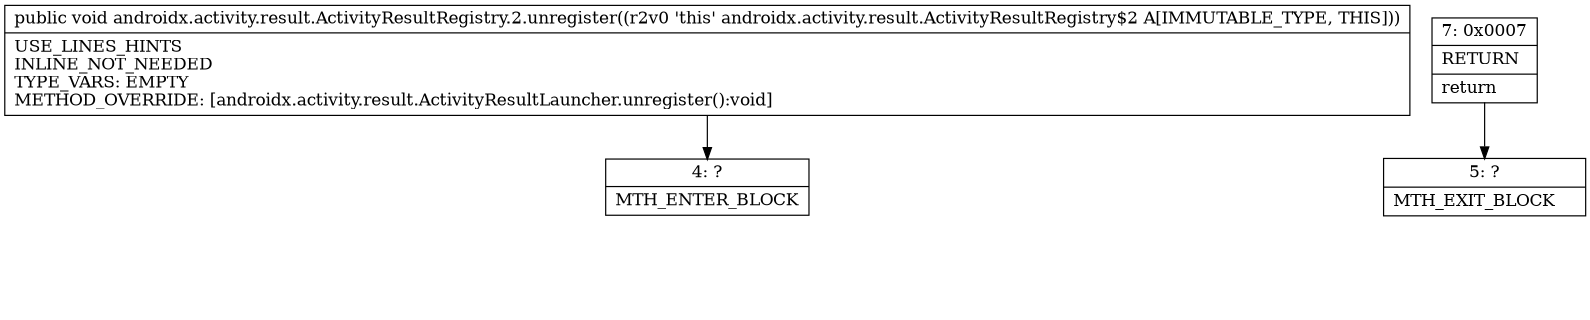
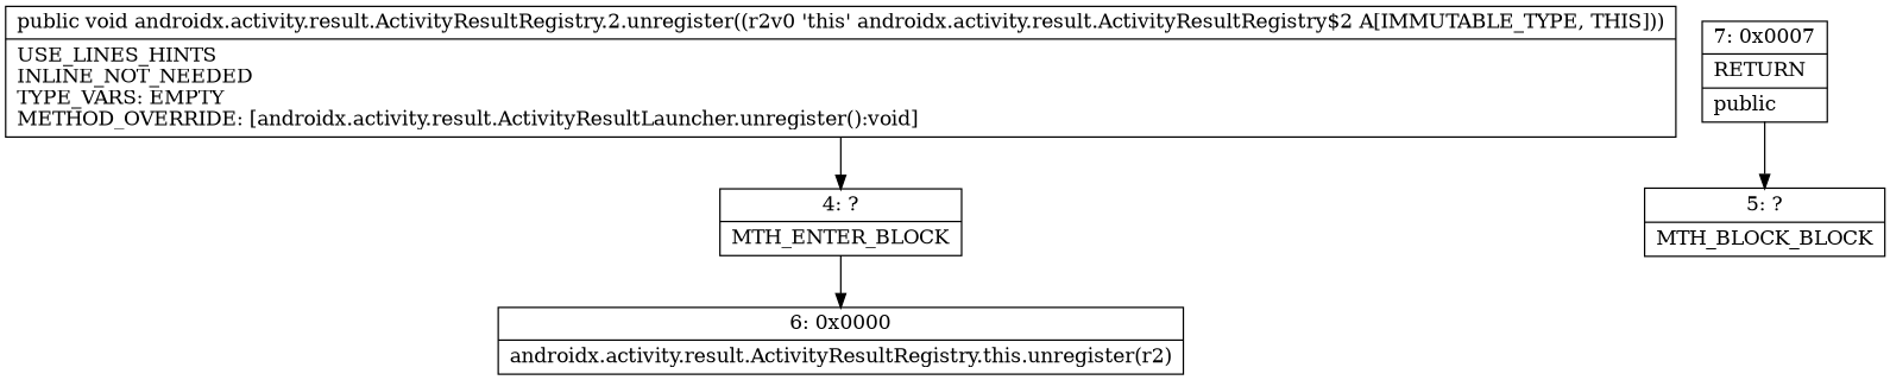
  digraph {
    node [shape=record]
    n1 [label="{4\:\ ?|MTH_ENTER_BLOCK\l}"]
-   n3 [label="{7\:\ 0x0007|RETURN\l|return\l}"]
-   n4 [label="{5\:\ ?|MTH_EXIT_BLOCK\l}"]
+   n2 [label="{6\:\ 0x0000|androidx.activity.result.ActivityResultRegistry.this.unregister(r2)\l}"]
+   n3 [label="{7\:\ 0x0007|RETURN\l|public\l}"]
+   n4 [label="{5\:\ ?|MTH_BLOCK_BLOCK\l}"]
    n5 [label="{public void androidx.activity.result.ActivityResultRegistry.2.unregister((r2v0 'this' androidx.activity.result.ActivityResultRegistry$2 A[IMMUTABLE_TYPE, THIS]))  | USE_LINES_HINTS\lINLINE_NOT_NEEDED\lTYPE_VARS: EMPTY\lMETHOD_OVERRIDE: [androidx.activity.result.ActivityResultLauncher.unregister():void]\l}"]
+   n1 -> n2
    n3 -> n4
    n5 -> n1
  }
